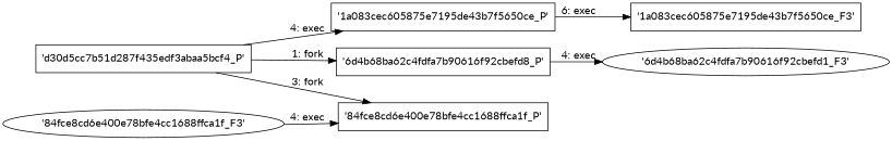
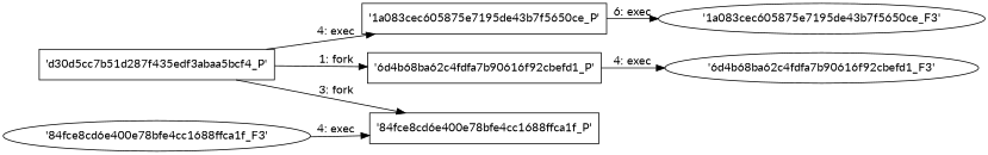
  digraph {
    engine=neato
    fixedsize=false
    fontname=Lato
    fontsize=10
    nodesep=0.3
    rankdir=LR
    ranksep=0
    splines=true
    node [fontname=Lato node_type=Process shape=box]
    edge [fontname=Lato]
    "'d30d5cc7b51d287f435edf3abaa5bcf4_P'"
-   "'6d4b68ba62c4fdfa7b90616f92cbefd1_P'" [label="'6d4b68ba62c4fdfa7b90616f92cbefd8_P'"]
+   "'6d4b68ba62c4fdfa7b90616f92cbefd1_P'"
    "'84fce8cd6e400e78bfe4cc1688ffca1f_P'"
    "'1a083cec605875e7195de43b7f5650ce_P'"
    "'6d4b68ba62c4fdfa7b90616f92cbefd1_F3'" [node_type=File shape=ellipse]
-   "'1a083cec605875e7195de43b7f5650ce_F3'" [node_type=File]
+   "'1a083cec605875e7195de43b7f5650ce_F3'" [node_type=File shape=ellipse]
    "'84fce8cd6e400e78bfe4cc1688ffca1f_F3'" [node_type=File shape=ellipse]
    "'d30d5cc7b51d287f435edf3abaa5bcf4_P'" -> "'6d4b68ba62c4fdfa7b90616f92cbefd1_P'" [label="1: fork"]
    "'d30d5cc7b51d287f435edf3abaa5bcf4_P'" -> "'84fce8cd6e400e78bfe4cc1688ffca1f_P'" [label="3: fork"]
    "'d30d5cc7b51d287f435edf3abaa5bcf4_P'" -> "'1a083cec605875e7195de43b7f5650ce_P'" [label="4: exec"]
    "'6d4b68ba62c4fdfa7b90616f92cbefd1_P'" -> "'6d4b68ba62c4fdfa7b90616f92cbefd1_F3'" [label="4: exec"]
    "'1a083cec605875e7195de43b7f5650ce_P'" -> "'1a083cec605875e7195de43b7f5650ce_F3'" [label="6: exec"]
    "'84fce8cd6e400e78bfe4cc1688ffca1f_F3'" -> "'84fce8cd6e400e78bfe4cc1688ffca1f_P'" [label="4: exec"]
  }
